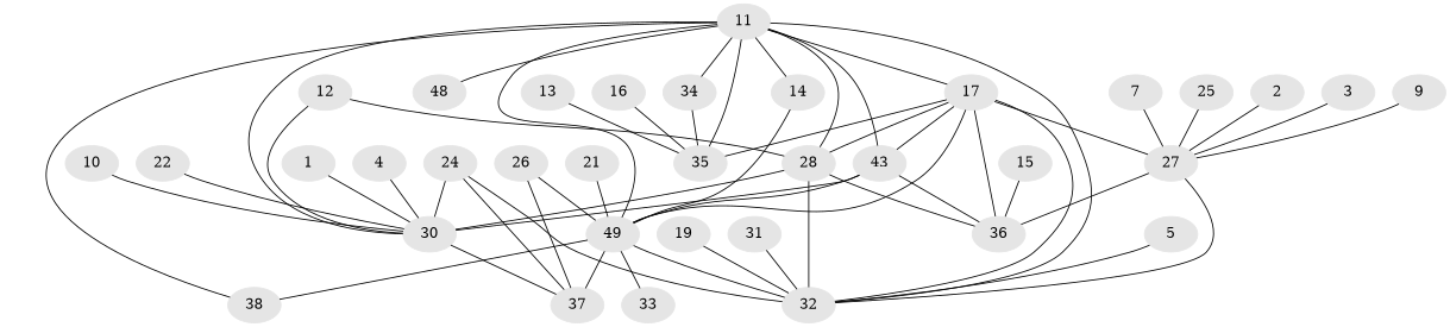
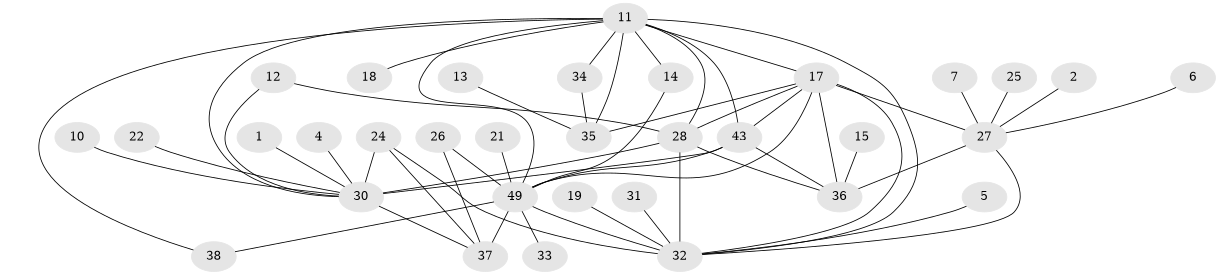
  graph {
    node [color=gray90 style=filled]
    edge [weight=1.0]
    1
    30
    37
    2
    27
    32
    36
-   3
    4
    5
-   6 [label=9]
+   6
    7
    10
    11
    14
    17
-   18 [label=48]
+   18
    n18 [label=43]
    28
    n20 [label=49]
    34
    35
    38
    33
    12
    13
    15
-   16
    19
    21
    22
    24
    25
    26
    31
    1 -- 30
    30 -- 37
    2 -- 27
    27 -- 32
    27 -- 36 [weight=3.0]
-   3 -- 27
    4 -- 30
    5 -- 32
    6 -- 27
    7 -- 27
    10 -- 30
    11 -- 30
    11 -- 32
    11 -- 14
    11 -- 17
    11 -- 18
    11 -- n18
    11 -- 28
    11 -- n20
    11 -- 34 [weight=4.0]
    11 -- 35 [weight=4.0]
    11 -- 38
    14 -- n20
    17 -- 27 [weight=6.0]
    17 -- 32
    17 -- 36 [weight=2.0]
    17 -- n18
    17 -- 28
    17 -- n20
    17 -- 35 [weight=2.0]
    n18 -- 30 [weight=5.0]
    n18 -- 36
    n18 -- n20
    28 -- 30
    28 -- 32 [weight=5.0]
    28 -- 36
    n20 -- 37 [weight=6.0]
    n20 -- 32
    n20 -- 38
    n20 -- 33
    34 -- 35
    12 -- 30
    12 -- 28
    13 -- 35
    15 -- 36
-   16 -- 35
    19 -- 32
    21 -- n20
    22 -- 30
    24 -- 30
    24 -- 37
    24 -- 32
    25 -- 27
    26 -- 37 [weight=3.0]
    26 -- n20 [weight=2.0]
    31 -- 32
  }
